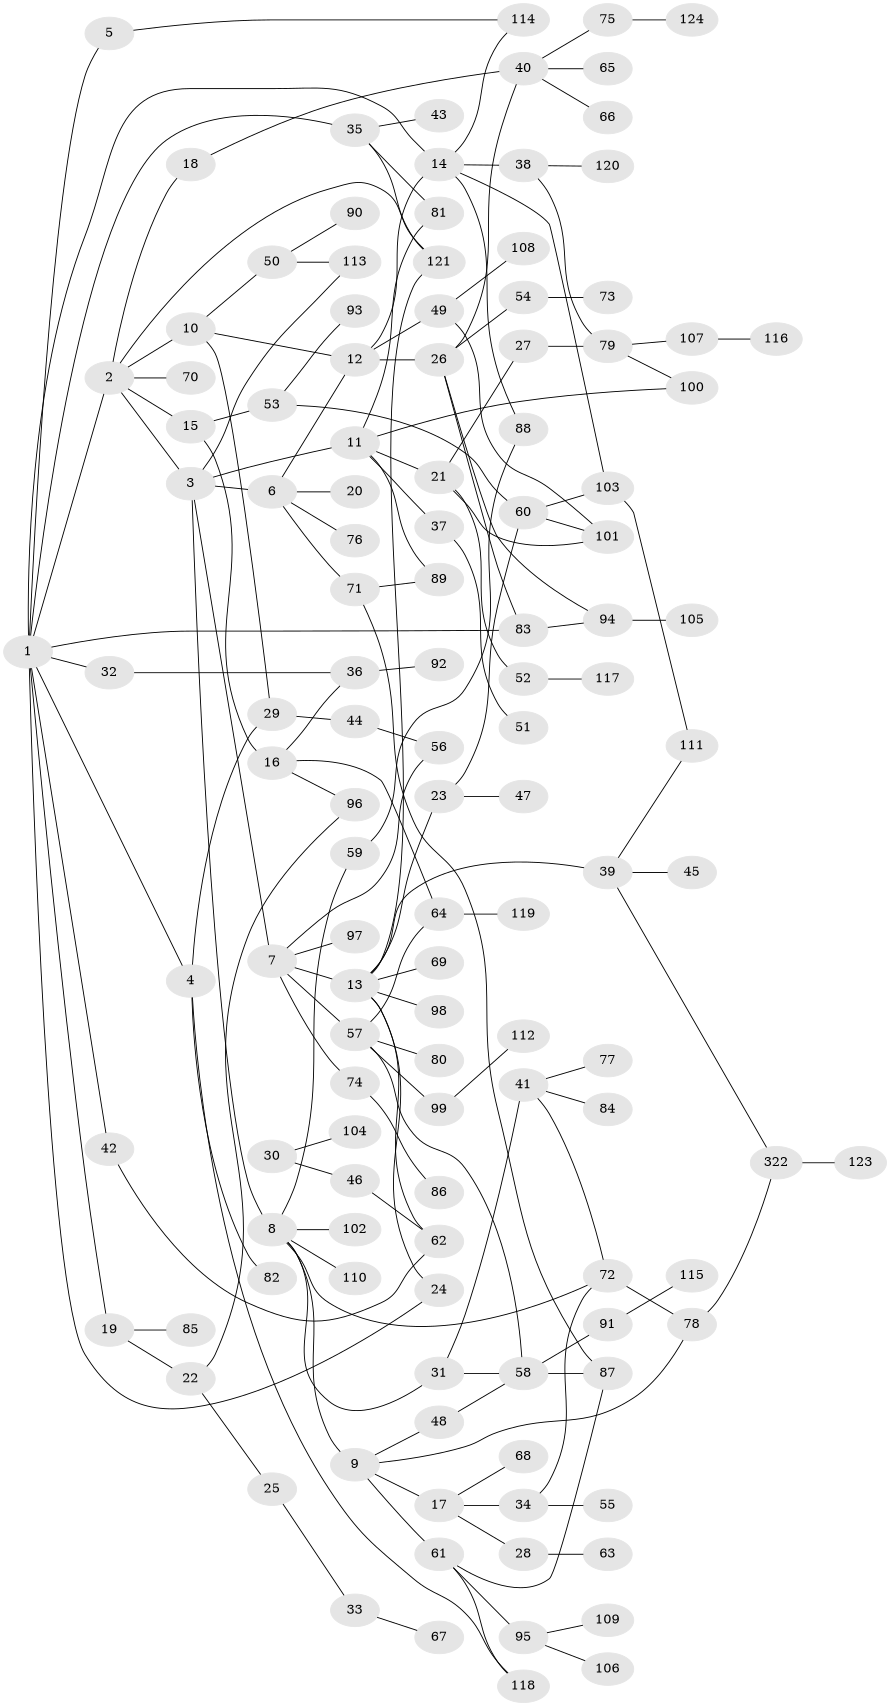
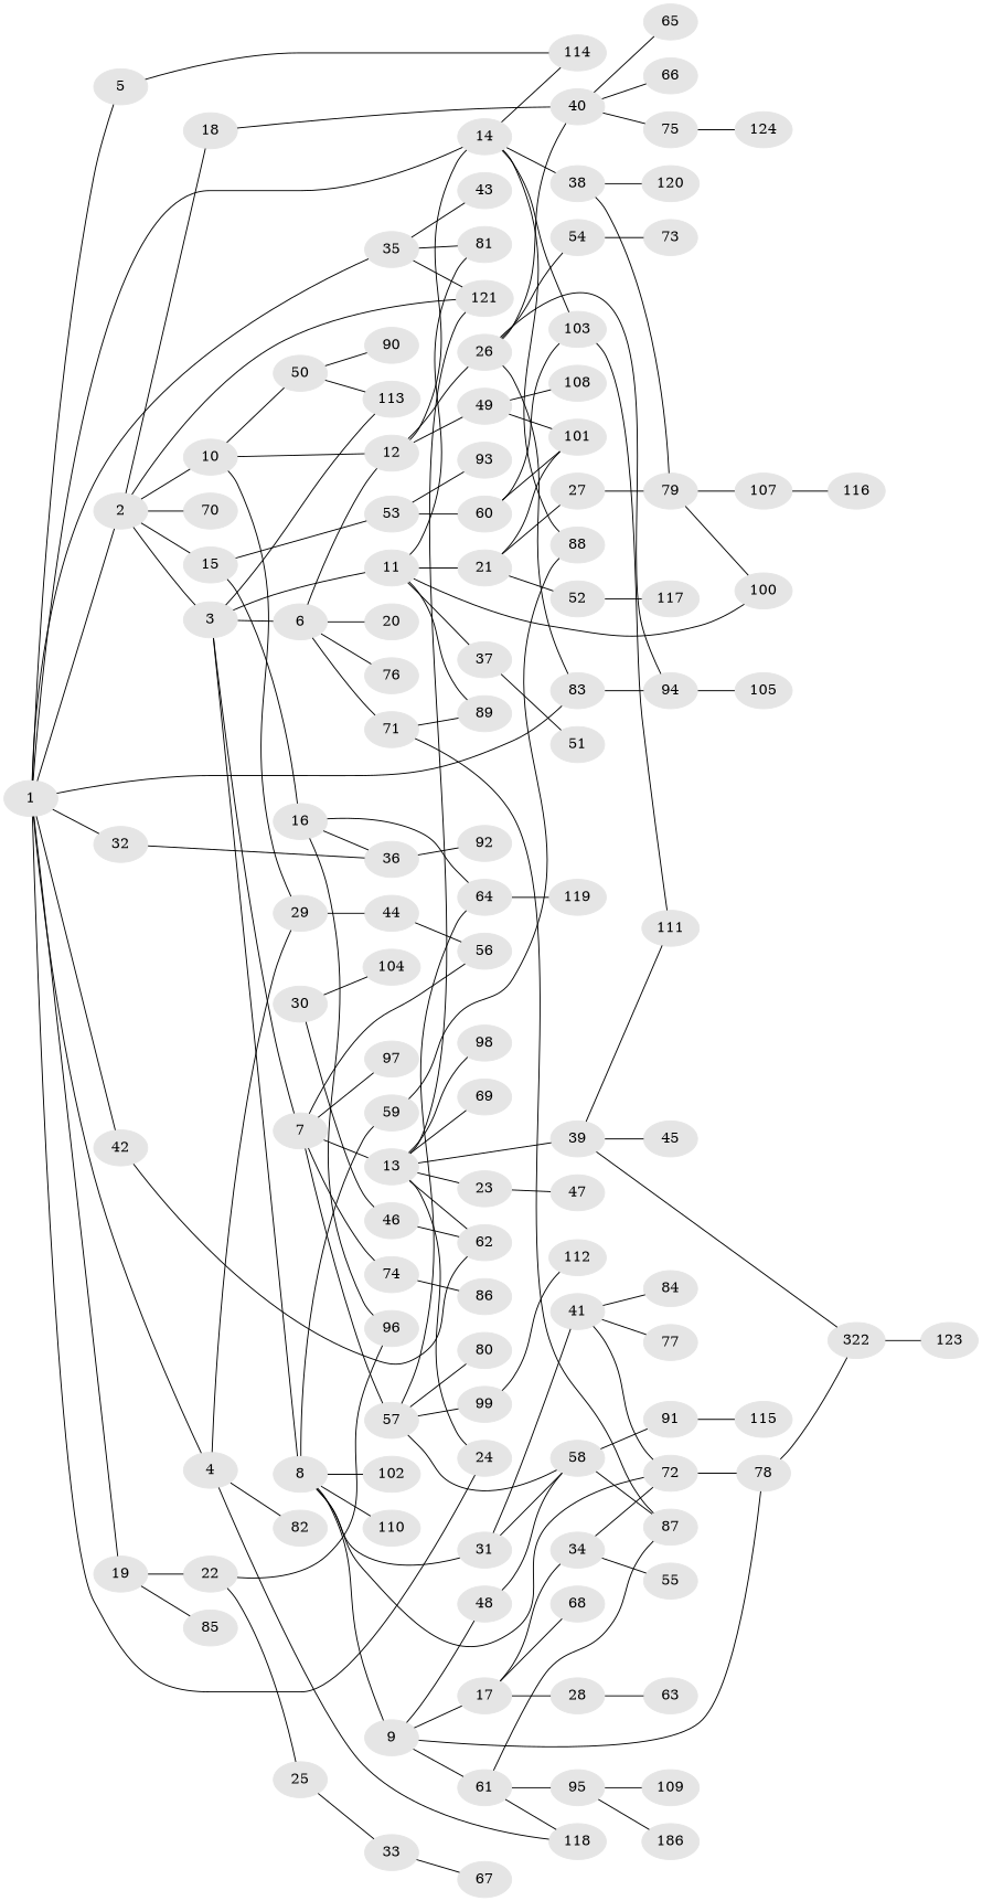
  graph {
    rankdir=LR
    node [color=gray90 style=filled]
    1
    2
    4
    5
    14
    19
    24
    32
    35
    42
    83
    3
    10
    15
    18
    70
    121
    29
    82
    118
    114
    38
    88
    103
    22
    85
    36
    81
    43
    62
    94
    6
    7
    8
    11
    113
    12
    50
    16
    53
    40
    20
    71
    76
    13
    56
    57
    74
    97
    9
    31
    59
    72
    102
    110
    21
    37
    89
    100
    44
    26
    49
    27
    52
    101
    87
    23
    39
    69
    98
    64
    58
    80
    99
    86
    17
    48
    61
    78
    41
    28
    34
    68
    95
    n85 [label=322]
    90
    51
    54
    108
    47
    60
    45
    111
    79
    120
    96
    93
    92
    119
    63
    55
    65
    66
    75
    25
    30
    46
    104
    117
    33
    67
    73
    105
    107
    77
    84
    91
    123
    124
    112
    115
-   106
+   106 [label=186]
    109
    116
    1 -- 2
    1 -- 4
    1 -- 5
    1 -- 14
    1 -- 19
    1 -- 24
    1 -- 32
    1 -- 35
    1 -- 42
    1 -- 83
    2 -- 3
    2 -- 10
    2 -- 15
    2 -- 18
    2 -- 70
    2 -- 121
    4 -- 29
    4 -- 82
    4 -- 118
    5 -- 114
    14 -- 114
    14 -- 38
    14 -- 88
    14 -- 103
    19 -- 22
    19 -- 85
    32 -- 36
    35 -- 121
    35 -- 81
    35 -- 43
    42 -- 62
    83 -- 94
    3 -- 6
    3 -- 7
    3 -- 8
    3 -- 11
    3 -- 113
    10 -- 29
    10 -- 12
    10 -- 50
    15 -- 16
    15 -- 53
    18 -- 40
    29 -- 44
    38 -- 79
    38 -- 120
    103 -- 111
    22 -- 96
    22 -- 25
    36 -- 92
    94 -- 105
    6 -- 12
    6 -- 20
    6 -- 71
    6 -- 76
    7 -- 13
    7 -- 56
    7 -- 57
    7 -- 74
    7 -- 97
    8 -- 9
    8 -- 31
    8 -- 59
    8 -- 72
    8 -- 102
    8 -- 110
    11 -- 81
    11 -- 21
    11 -- 37
    11 -- 89
    11 -- 100
    12 -- 14
    12 -- 26
    12 -- 49
    50 -- 113
    50 -- 90
    16 -- 36
    16 -- 64
    16 -- 96
    53 -- 60
    53 -- 93
    40 -- 65
    40 -- 66
    40 -- 75
    71 -- 89
    71 -- 87
    13 -- 24
    13 -- 121
    13 -- 62
    13 -- 23
    13 -- 39
    13 -- 69
    13 -- 98
    57 -- 64
    57 -- 58
    57 -- 80
    57 -- 99
    74 -- 86
    9 -- 17
    9 -- 48
    9 -- 61
    9 -- 78
    31 -- 58
    31 -- 41
    59 -- 88
    72 -- 78
    21 -- 27
    21 -- 52
    21 -- 101
    37 -- 51
    44 -- 56
    26 -- 83
    26 -- 94
    26 -- 40
    26 -- 54
    49 -- 101
    49 -- 108
    27 -- 79
    52 -- 117
    23 -- 47
-   23 -- 60
    39 -- n85
    39 -- 45
    39 -- 111
    64 -- 119
    58 -- 87
    58 -- 91
    99 -- 112
    17 -- 28
    17 -- 34
    17 -- 68
    48 -- 58
    61 -- 118
    61 -- 87
    61 -- 95
    78 -- n85
    41 -- 72
    41 -- 77
    41 -- 84
    28 -- 63
    34 -- 72
    34 -- 55
    95 -- 106
    95 -- 109
    n85 -- 123
    54 -- 73
    60 -- 103
    60 -- 101
    79 -- 100
    79 -- 107
    75 -- 124
    25 -- 33
    30 -- 46
    30 -- 104
    46 -- 62
    33 -- 67
    107 -- 116
    91 -- 115
  }
